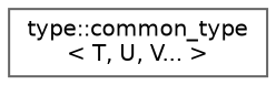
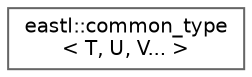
  digraph {
    rankdir=LR
-   n1 [color=grey40 fillcolor=white fontname=Helvetica fontsize=10 height=0.2 label="type::common_type\l\< T, U, V... \>" shape=box style=filled width=0.4]
+   n1 [color=grey40 fillcolor=white fontname=Helvetica fontsize=10 height=0.2 label="eastl::common_type\l\< T, U, V... \>" shape=box style=filled width=0.4]
  }
